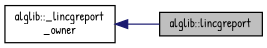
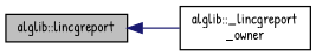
  digraph {
    rankdir=LR
    fontname="Patrick Hand"
    node [color=black fontname="Patrick Hand" fontsize=10 shape=record style=filled]
    n1 [fillcolor=grey75 fontcolor=black height=0.2 label="alglib::lincgreport" width=0.4]
    n2 [fillcolor=white height=0.2 label="alglib::_lincgreport\l_owner" width=0.4]
-   n2 -> n1 [color=midnightblue dir=back fontname="Patrick Hand" fontsize=10 labelfontname=Helvetica labelfontsize=10 style=solid]
+   n1 -> n2 [color=midnightblue dir=back fontname="Patrick Hand" fontsize=10 labelfontname=Helvetica labelfontsize=10 style=solid]
  }
